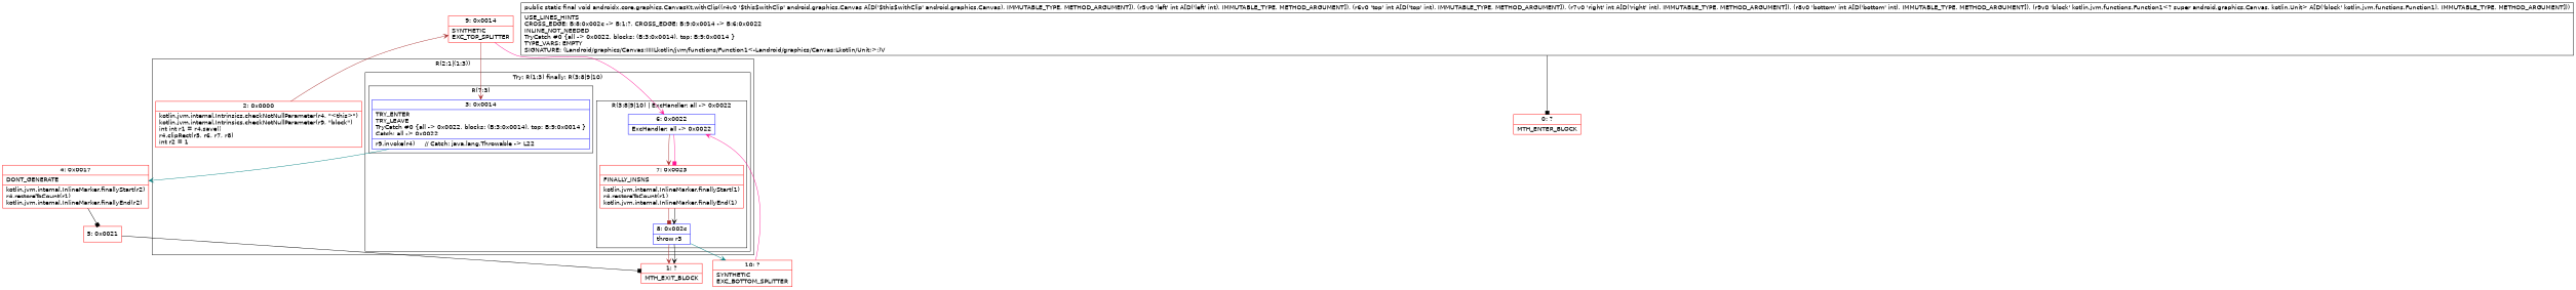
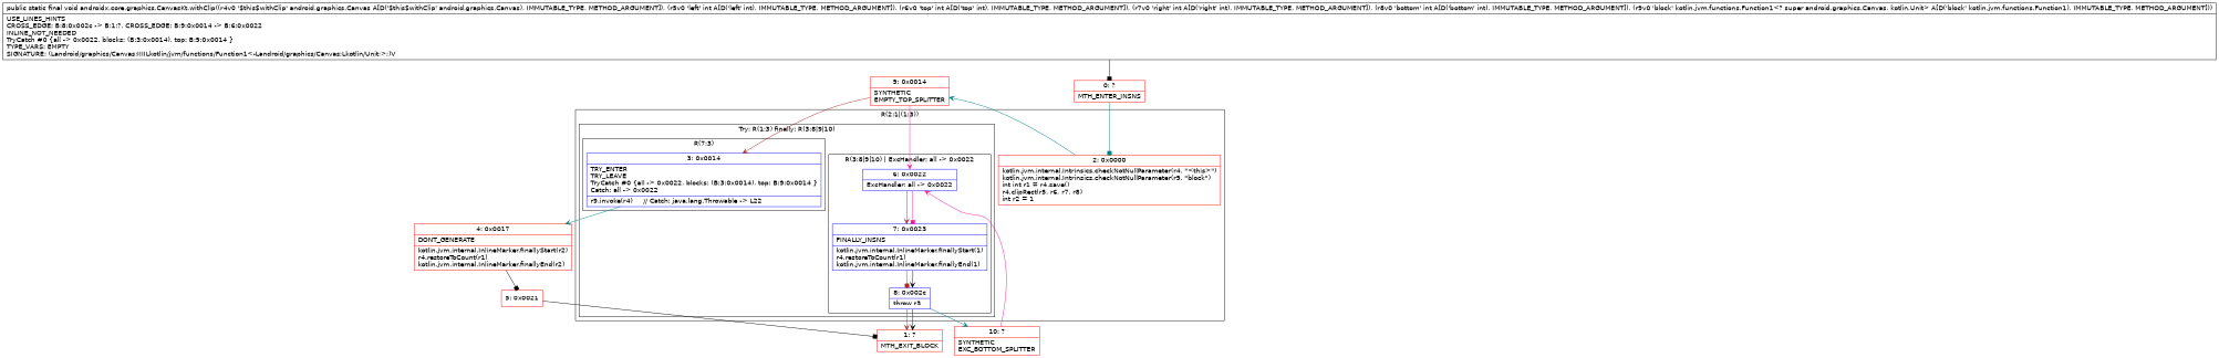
  digraph {
    fontname="DejaVu Sans"
    node [color=red fontname="DejaVu Sans" shape=record]
    edge [arrowhead=vee color=black fontname="DejaVu Sans"]
    n1 [color=blue label="{3\:\ 0x0014|TRY_ENTER\lTRY_LEAVE\lTryCatch #0 \{all \-\> 0x0022, blocks: (B:3:0x0014), top: B:9:0x0014 \}\lCatch: all \-\> 0x0022\l|r9.invoke(r4)     \/\/ Catch: java.lang.Throwable \-\> L22\l}"]
    n2 [color=blue label="{6\:\ 0x0022|ExcHandler: all \-\> 0x0022\l}"]
-   n3 [label="{7\:\ 0x0023|FINALLY_INSNS\l|kotlin.jvm.internal.InlineMarker.finallyStart(1)\lr4.restoreToCount(r1)\lkotlin.jvm.internal.InlineMarker.finallyEnd(1)\l}"]
+   n3 [color=blue label="{7\:\ 0x0023|FINALLY_INSNS\l|kotlin.jvm.internal.InlineMarker.finallyStart(1)\lr4.restoreToCount(r1)\lkotlin.jvm.internal.InlineMarker.finallyEnd(1)\l}"]
    n4 [color=blue label="{8\:\ 0x002c|throw r3\l}"]
    n5 [label="{2\:\ 0x0000|kotlin.jvm.internal.Intrinsics.checkNotNullParameter(r4, \"\<this\>\")\lkotlin.jvm.internal.Intrinsics.checkNotNullParameter(r9, \"block\")\lint int r1 = r4.save()\lr4.clipRect(r5, r6, r7, r8)\lint r2 = 1\l}"]
    n6 [label="{4\:\ 0x0017|DONT_GENERATE\l|kotlin.jvm.internal.InlineMarker.finallyStart(r2)\lr4.restoreToCount(r1)\lkotlin.jvm.internal.InlineMarker.finallyEnd(r2)\l}"]
    n7 [label="{10\:\ ?|SYNTHETIC\lEXC_BOTTOM_SPLITTER\l}"]
    n8 [label="{1\:\ ?|MTH_EXIT_BLOCK\l}"]
-   n9 [label="{9\:\ 0x0014|SYNTHETIC\lEXC_TOP_SPLITTER\l}"]
+   n9 [label="{9\:\ 0x0014|SYNTHETIC\lEMPTY_TOP_SPLITTER\l}"]
    n10 [label="{5\:\ 0x0021}"]
-   n11 [label="{0\:\ ?|MTH_ENTER_BLOCK\l}"]
+   n11 [label="{0\:\ ?|MTH_ENTER_INSNS\l}"]
    n12 [label="{public static final void androidx.core.graphics.CanvasKt.withClip((r4v0 '$this$withClip' android.graphics.Canvas A[D('$this$withClip' android.graphics.Canvas), IMMUTABLE_TYPE, METHOD_ARGUMENT]), (r5v0 'left' int A[D('left' int), IMMUTABLE_TYPE, METHOD_ARGUMENT]), (r6v0 'top' int A[D('top' int), IMMUTABLE_TYPE, METHOD_ARGUMENT]), (r7v0 'right' int A[D('right' int), IMMUTABLE_TYPE, METHOD_ARGUMENT]), (r8v0 'bottom' int A[D('bottom' int), IMMUTABLE_TYPE, METHOD_ARGUMENT]), (r9v0 'block' kotlin.jvm.functions.Function1\<? super android.graphics.Canvas, kotlin.Unit\> A[D('block' kotlin.jvm.functions.Function1), IMMUTABLE_TYPE, METHOD_ARGUMENT]))  | USE_LINES_HINTS\lCROSS_EDGE: B:8:0x002c \-\> B:1:?, CROSS_EDGE: B:9:0x0014 \-\> B:6:0x0022\lINLINE_NOT_NEEDED\lTryCatch #0 \{all \-\> 0x0022, blocks: (B:3:0x0014), top: B:9:0x0014 \}\lTYPE_VARS: EMPTY\lSIGNATURE: (Landroid\/graphics\/Canvas;IIIILkotlin\/jvm\/functions\/Function1\<\-Landroid\/graphics\/Canvas;Lkotlin\/Unit;\>;)V\l}" color=""]
    subgraph cluster_1 {
      label="R(2:1|(1:3))"
      n5
      subgraph cluster_2 {
        label="Try: R(1:3) finally: R(3:8|9|10)"
        subgraph cluster_3 {
          label="R(7:3)"
          n1
        }
        subgraph cluster_4 {
          label="R(3:8|9|10) | ExcHandler: all \-\> 0x0022\l"
          n2
          n3
          n4
        }
      }
    }
    subgraph cluster_5 {
      label="R(3:8|9|10) | ExcHandler: all \-\> 0x0022\l"
    }
    n1 -> n6 [color=teal]
    n2 -> n3 [color=brown]
    n2 -> n3 [arrowhead=box color=deeppink]
    n3 -> n4 [arrowhead=box color=brown]
    n3 -> n4
    n4 -> n7 [color=teal]
    n4 -> n8 [color=brown]
    n4 -> n8
-   n5 -> n9 [color=brown]
+   n5 -> n9 [color=teal]
    n6 -> n10 [arrowhead=box]
    n7 -> n2 [color=deeppink]
    n9 -> n1 [color=brown]
    n9 -> n2 [color=deeppink]
    n10 -> n8 [arrowhead=box]
+   n11 -> n5 [arrowhead=box color=teal]
    n12 -> n11 [arrowhead=box]
  }
